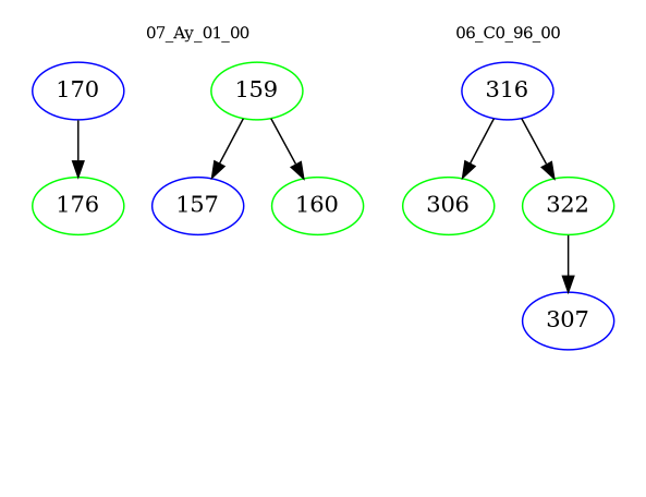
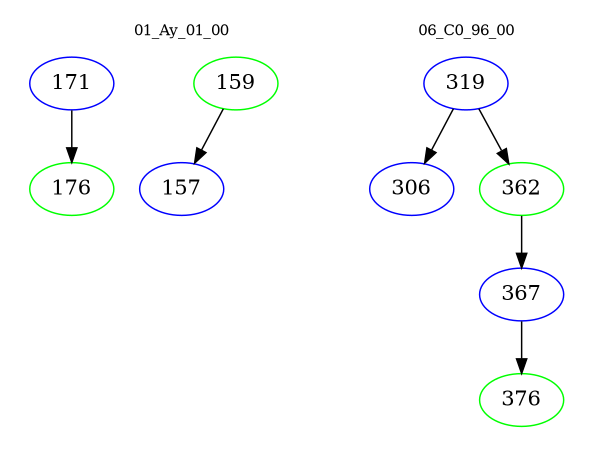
  digraph {
    node [color=green]
    edge [color=black]
    n1 [label=159]
    n2 [color=blue label=157]
-   n3 [label=160]
-   n4 [color=blue label=170]
+   n4 [color=blue label=171]
    n5 [label=176]
-   n6 [color=blue label=316]
-   n7 [label=306]
-   n8 [label=322]
-   n9 [color=blue label=307]
+   n6 [color=blue label=319]
+   n7 [color=blue label=306]
+   n8 [label=362]
+   n9 [color=blue label=367]
+   n10 [label=376]
    subgraph cluster_1 {
      color=white
      fontsize=10
-     label="07_Ay_01_00"
+     label="01_Ay_01_00"
      n1
      n2
-     n3
      n4
      n5
    }
    subgraph cluster_2 {
      color=white
      fontsize=10
      label="06_C0_96_00"
      n6
      n7
      n8
      n9
+     n10
    }
    n1 -> n2
-   n1 -> n3
    n4 -> n5
    n6 -> n7
    n6 -> n8
    n8 -> n9
+   n9 -> n10
  }
